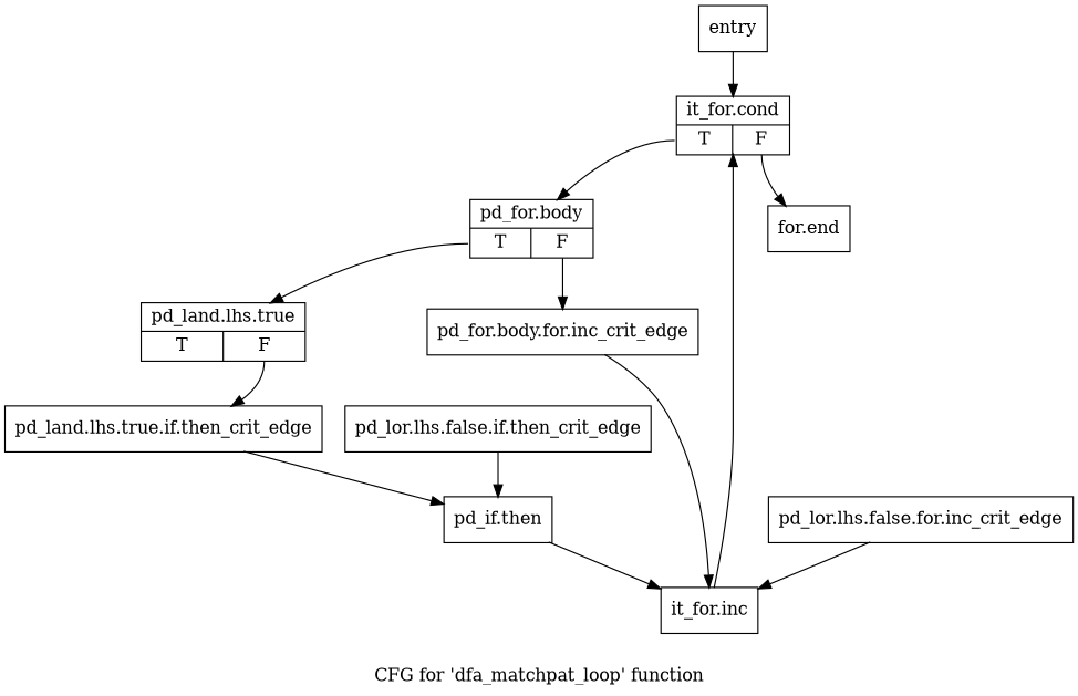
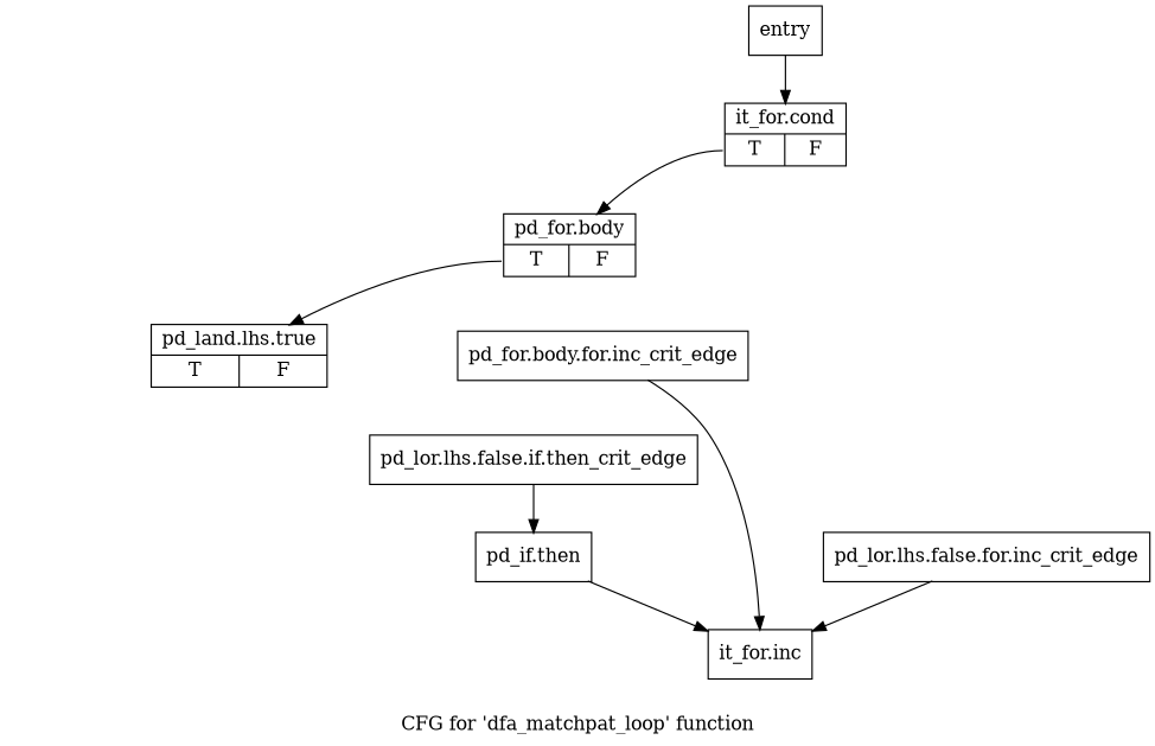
  digraph {
    label="CFG for 'dfa_matchpat_loop' function"
    node [shape=record]
    n1 [label="{entry}"]
    n2 [label="{it_for.cond|{<s0>T|<s1>F}}"]
    n3 [label="{pd_for.body|{<s0>T|<s1>F}}"]
-   n4 [label="{for.end}"]
    n5 [label="{pd_land.lhs.true|{<s0>T|<s1>F}}"]
    n6 [label="{pd_for.body.for.inc_crit_edge}"]
-   n7 [label="{pd_land.lhs.true.if.then_crit_edge}"]
    n8 [label="{it_for.inc}"]
    n9 [label="{pd_if.then}"]
    n10 [label="{pd_lor.lhs.false.if.then_crit_edge}"]
    n11 [label="{pd_lor.lhs.false.for.inc_crit_edge}"]
    n1 -> n2
    n2 -> n3 [tailport=s0]
-   n2 -> n4 [tailport=s1]
    n3 -> n5 [tailport=s0]
-   n3 -> n6 [tailport=s1]
-   n5 -> n7 [tailport=s1]
    n6 -> n8
-   n7 -> n9
-   n8 -> n2
    n9 -> n8
    n10 -> n9
    n11 -> n8
  }
